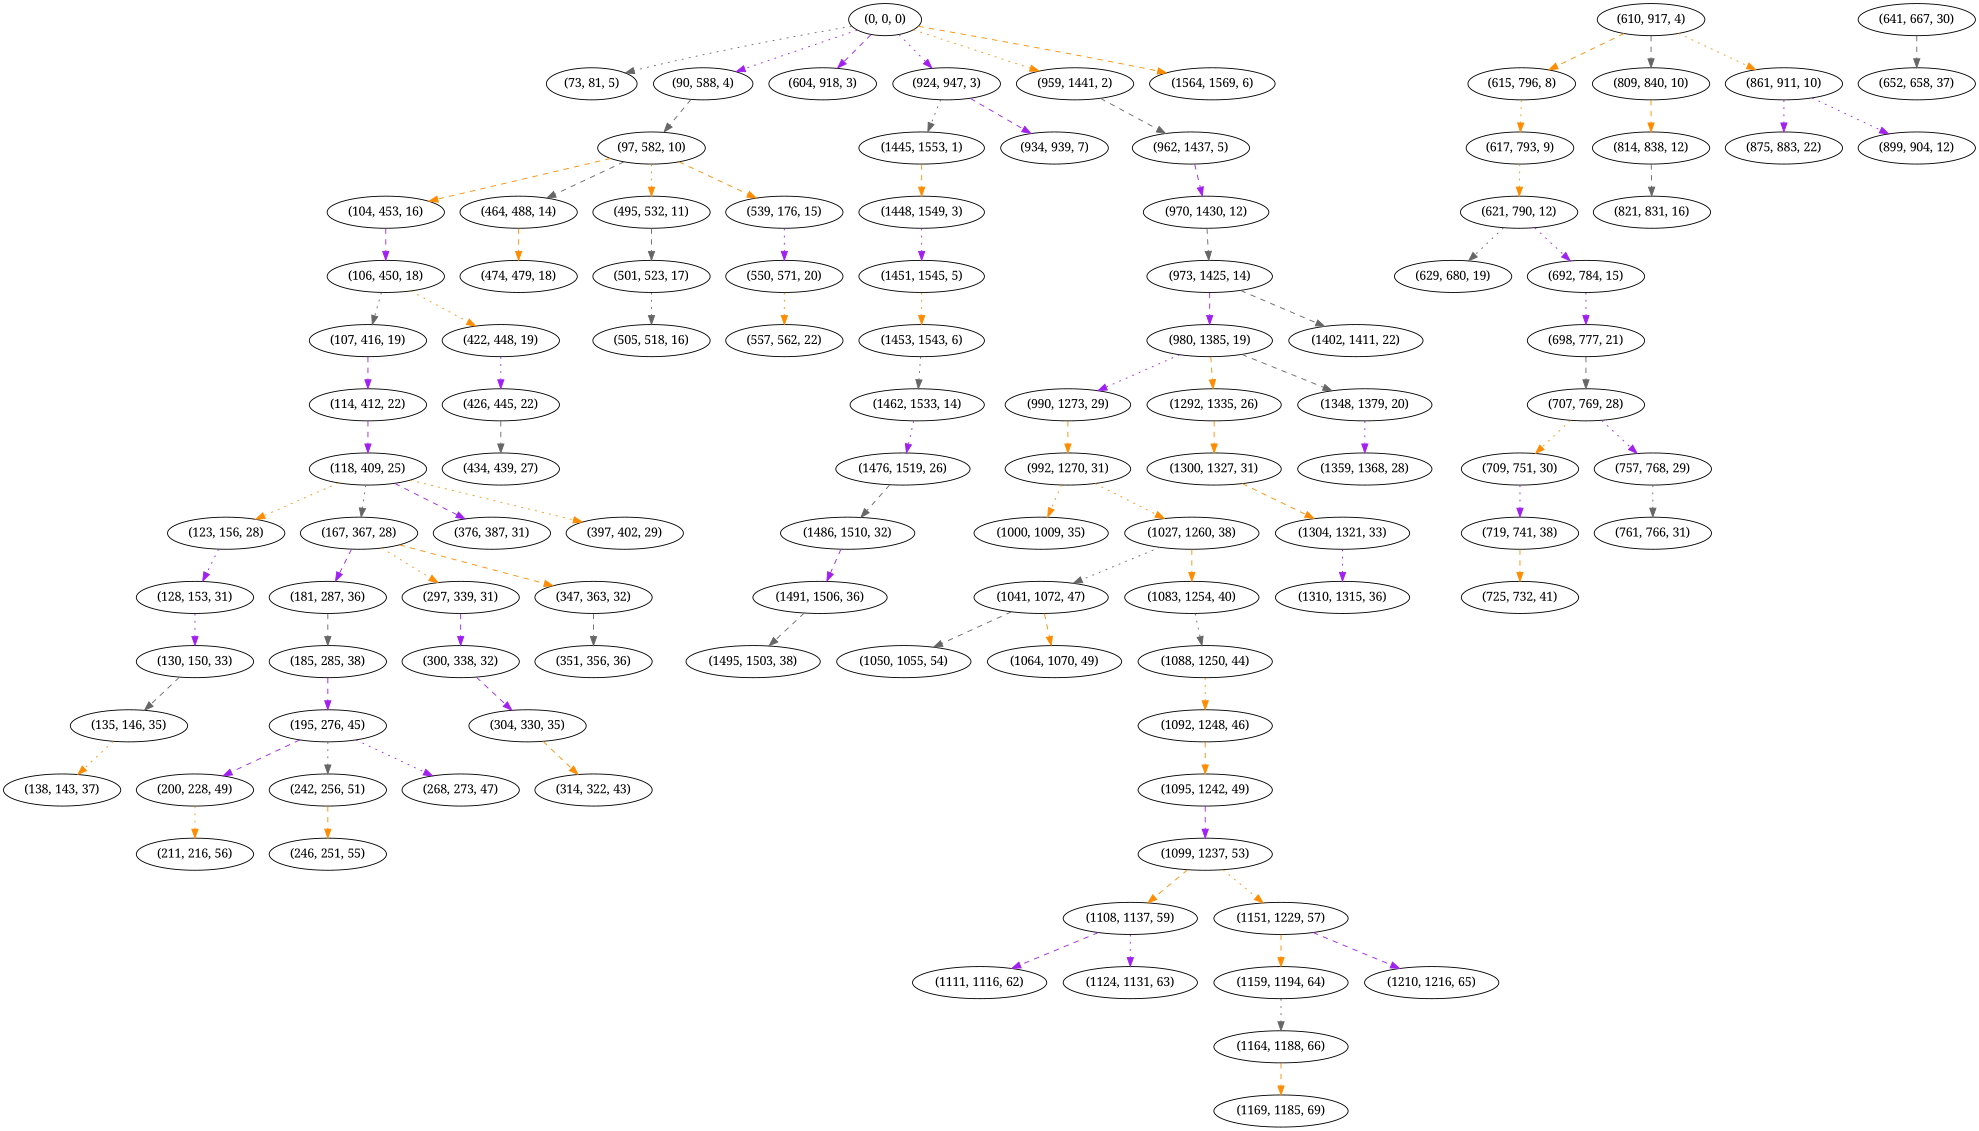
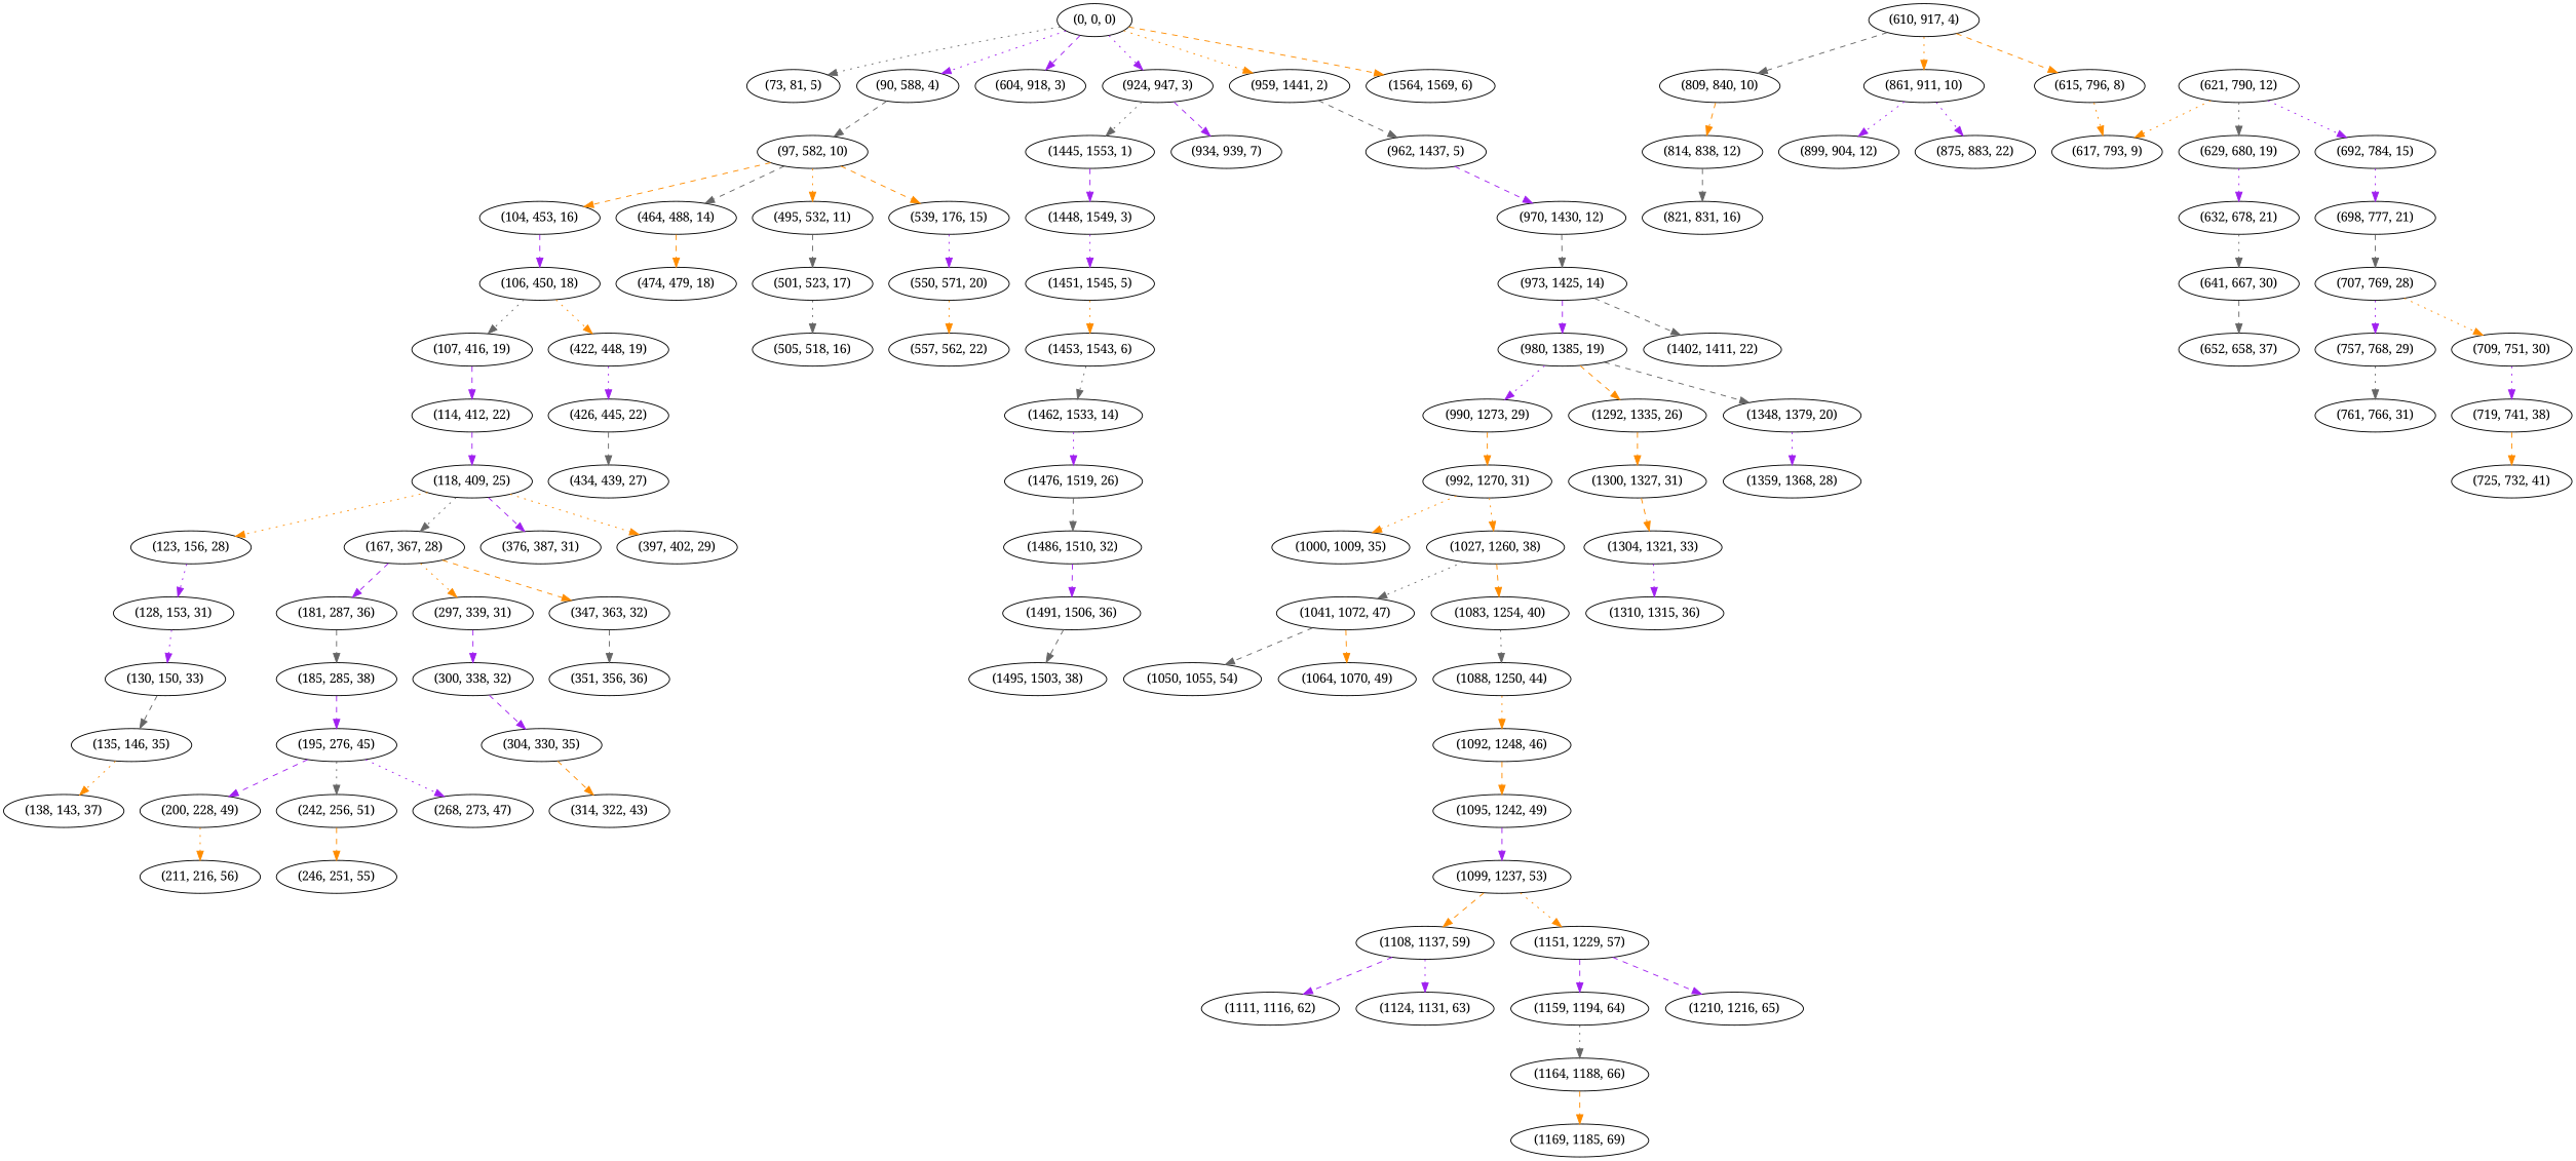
  digraph {
    fontname="Noto Serif"
    node [fontname="Noto Serif"]
    edge [color=purple fontname="Noto Serif" style=dashed]
    "(0, 0, 0)"
    "(73, 81, 5)"
    "(90, 588, 4)"
    "(604, 918, 3)"
    "(924, 947, 3)"
    "(959, 1441, 2)"
    "(1564, 1569, 6)"
    "(97, 582, 10)"
    "(1445, 1553, 1)"
    "(934, 939, 7)"
    "(962, 1437, 5)"
    "(1448, 1549, 3)"
    "(104, 453, 16)"
    "(464, 488, 14)"
    "(495, 532, 11)"
    n16 [label="(539, 176, 15)"]
    "(106, 450, 18)"
    "(474, 479, 18)"
    "(501, 523, 17)"
    "(550, 571, 20)"
    "(107, 416, 19)"
    "(422, 448, 19)"
    "(114, 412, 22)"
    "(426, 445, 22)"
    "(118, 409, 25)"
    "(123, 156, 28)"
    "(167, 367, 28)"
    "(376, 387, 31)"
    "(397, 402, 29)"
    "(128, 153, 31)"
    "(181, 287, 36)"
    "(297, 339, 31)"
    "(347, 363, 32)"
    "(130, 150, 33)"
    "(135, 146, 35)"
    "(138, 143, 37)"
    "(185, 285, 38)"
    "(300, 338, 32)"
    "(351, 356, 36)"
    "(195, 276, 45)"
    "(200, 228, 49)"
    "(242, 256, 51)"
    "(268, 273, 47)"
    "(211, 216, 56)"
    "(246, 251, 55)"
    "(304, 330, 35)"
    "(314, 322, 43)"
    "(434, 439, 27)"
    n49 [label="(505, 518, 16)"]
    "(557, 562, 22)"
    "(610, 917, 4)"
    "(615, 796, 8)"
    "(809, 840, 10)"
    "(861, 911, 10)"
    "(617, 793, 9)"
    "(814, 838, 12)"
    "(875, 883, 22)"
    "(899, 904, 12)"
    "(621, 790, 12)"
    "(629, 680, 19)"
    "(692, 784, 15)"
+   "(632, 678, 21)"
    "(698, 777, 21)"
    "(641, 667, 30)"
    "(652, 658, 37)"
    "(707, 769, 28)"
    "(709, 751, 30)"
    "(757, 768, 29)"
    "(719, 741, 38)"
    "(761, 766, 31)"
    "(725, 732, 41)"
    "(821, 831, 16)"
    "(970, 1430, 12)"
    "(973, 1425, 14)"
    "(980, 1385, 19)"
    "(1402, 1411, 22)"
    "(990, 1273, 29)"
    "(1292, 1335, 26)"
    "(1348, 1379, 20)"
    "(992, 1270, 31)"
    "(1300, 1327, 31)"
    "(1359, 1368, 28)"
    "(1000, 1009, 35)"
    "(1027, 1260, 38)"
    "(1041, 1072, 47)"
    "(1083, 1254, 40)"
    "(1050, 1055, 54)"
    "(1064, 1070, 49)"
    "(1088, 1250, 44)"
    "(1092, 1248, 46)"
    "(1095, 1242, 49)"
    "(1099, 1237, 53)"
    "(1108, 1137, 59)"
    "(1151, 1229, 57)"
    "(1111, 1116, 62)"
    "(1124, 1131, 63)"
    "(1159, 1194, 64)"
    "(1210, 1216, 65)"
    "(1164, 1188, 66)"
    "(1169, 1185, 69)"
    "(1304, 1321, 33)"
    "(1310, 1315, 36)"
    "(1451, 1545, 5)"
    "(1453, 1543, 6)"
    "(1462, 1533, 14)"
    "(1476, 1519, 26)"
    "(1486, 1510, 32)"
    "(1491, 1506, 36)"
    "(1495, 1503, 38)"
    "(0, 0, 0)" -> "(73, 81, 5)" [color=gray40 style=dotted]
    "(0, 0, 0)" -> "(90, 588, 4)" [style=dotted]
    "(0, 0, 0)" -> "(604, 918, 3)"
    "(0, 0, 0)" -> "(924, 947, 3)" [style=dotted]
    "(0, 0, 0)" -> "(959, 1441, 2)" [color=darkorange style=dotted]
    "(0, 0, 0)" -> "(1564, 1569, 6)" [color=darkorange]
    "(90, 588, 4)" -> "(97, 582, 10)" [color=gray40]
    "(924, 947, 3)" -> "(1445, 1553, 1)" [color=gray40 style=dotted]
    "(924, 947, 3)" -> "(934, 939, 7)"
    "(959, 1441, 2)" -> "(962, 1437, 5)" [color=gray40]
    "(97, 582, 10)" -> "(104, 453, 16)" [color=darkorange]
    "(97, 582, 10)" -> "(464, 488, 14)" [color=gray40]
    "(97, 582, 10)" -> "(495, 532, 11)" [color=darkorange style=dotted]
    "(97, 582, 10)" -> n16 [color=darkorange]
-   "(1445, 1553, 1)" -> "(1448, 1549, 3)" [color=darkorange]
+   "(1445, 1553, 1)" -> "(1448, 1549, 3)"
    "(962, 1437, 5)" -> "(970, 1430, 12)"
    "(1448, 1549, 3)" -> "(1451, 1545, 5)" [style=dotted]
    "(104, 453, 16)" -> "(106, 450, 18)"
    "(464, 488, 14)" -> "(474, 479, 18)" [color=darkorange]
    "(495, 532, 11)" -> "(501, 523, 17)" [color=gray40]
    n16 -> "(550, 571, 20)" [style=dotted]
    "(106, 450, 18)" -> "(107, 416, 19)" [color=gray40 style=dotted]
    "(106, 450, 18)" -> "(422, 448, 19)" [color=darkorange style=dotted]
    "(501, 523, 17)" -> n49 [color=gray40 style=dotted]
    "(550, 571, 20)" -> "(557, 562, 22)" [color=darkorange style=dotted]
    "(107, 416, 19)" -> "(114, 412, 22)"
    "(422, 448, 19)" -> "(426, 445, 22)" [style=dotted]
    "(114, 412, 22)" -> "(118, 409, 25)"
    "(426, 445, 22)" -> "(434, 439, 27)" [color=gray40]
    "(118, 409, 25)" -> "(123, 156, 28)" [color=darkorange style=dotted]
    "(118, 409, 25)" -> "(167, 367, 28)" [color=gray40 style=dotted]
    "(118, 409, 25)" -> "(376, 387, 31)"
    "(118, 409, 25)" -> "(397, 402, 29)" [color=darkorange style=dotted]
    "(123, 156, 28)" -> "(128, 153, 31)" [style=dotted]
    "(167, 367, 28)" -> "(181, 287, 36)"
    "(167, 367, 28)" -> "(297, 339, 31)" [color=darkorange style=dotted]
    "(167, 367, 28)" -> "(347, 363, 32)" [color=darkorange]
    "(128, 153, 31)" -> "(130, 150, 33)" [style=dotted]
    "(181, 287, 36)" -> "(185, 285, 38)" [color=gray40]
    "(297, 339, 31)" -> "(300, 338, 32)"
    "(347, 363, 32)" -> "(351, 356, 36)" [color=gray40]
    "(130, 150, 33)" -> "(135, 146, 35)" [color=gray40]
    "(135, 146, 35)" -> "(138, 143, 37)" [color=darkorange style=dotted]
    "(185, 285, 38)" -> "(195, 276, 45)"
    "(300, 338, 32)" -> "(304, 330, 35)"
    "(195, 276, 45)" -> "(200, 228, 49)"
    "(195, 276, 45)" -> "(242, 256, 51)" [color=gray40 style=dotted]
    "(195, 276, 45)" -> "(268, 273, 47)" [style=dotted]
    "(200, 228, 49)" -> "(211, 216, 56)" [color=darkorange style=dotted]
    "(242, 256, 51)" -> "(246, 251, 55)" [color=darkorange]
    "(304, 330, 35)" -> "(314, 322, 43)" [color=darkorange]
    "(610, 917, 4)" -> "(615, 796, 8)" [color=darkorange]
    "(610, 917, 4)" -> "(809, 840, 10)" [color=gray40]
    "(610, 917, 4)" -> "(861, 911, 10)" [color=darkorange style=dotted]
    "(615, 796, 8)" -> "(617, 793, 9)" [color=darkorange style=dotted]
    "(809, 840, 10)" -> "(814, 838, 12)" [color=darkorange]
    "(861, 911, 10)" -> "(875, 883, 22)" [style=dotted]
    "(861, 911, 10)" -> "(899, 904, 12)" [style=dotted]
-   "(617, 793, 9)" -> "(621, 790, 12)" [color=darkorange style=dotted]
+   "(621, 790, 12)" -> "(617, 793, 9)" [color=darkorange style=dotted]
    "(814, 838, 12)" -> "(821, 831, 16)" [color=gray40]
    "(621, 790, 12)" -> "(629, 680, 19)" [color=gray40 style=dotted]
    "(621, 790, 12)" -> "(692, 784, 15)" [style=dotted]
+   "(629, 680, 19)" -> "(632, 678, 21)" [style=dotted]
    "(692, 784, 15)" -> "(698, 777, 21)" [style=dotted]
+   "(632, 678, 21)" -> "(641, 667, 30)" [color=gray40 style=dotted]
    "(698, 777, 21)" -> "(707, 769, 28)" [color=gray40]
    "(641, 667, 30)" -> "(652, 658, 37)" [color=gray40]
    "(707, 769, 28)" -> "(709, 751, 30)" [color=darkorange style=dotted]
    "(707, 769, 28)" -> "(757, 768, 29)" [style=dotted]
    "(709, 751, 30)" -> "(719, 741, 38)" [style=dotted]
    "(757, 768, 29)" -> "(761, 766, 31)" [color=gray40 style=dotted]
    "(719, 741, 38)" -> "(725, 732, 41)" [color=darkorange]
    "(970, 1430, 12)" -> "(973, 1425, 14)" [color=gray40]
    "(973, 1425, 14)" -> "(980, 1385, 19)"
    "(973, 1425, 14)" -> "(1402, 1411, 22)" [color=gray40]
    "(980, 1385, 19)" -> "(990, 1273, 29)" [style=dotted]
    "(980, 1385, 19)" -> "(1292, 1335, 26)" [color=darkorange]
    "(980, 1385, 19)" -> "(1348, 1379, 20)" [color=gray40]
    "(990, 1273, 29)" -> "(992, 1270, 31)" [color=darkorange]
    "(1292, 1335, 26)" -> "(1300, 1327, 31)" [color=darkorange]
    "(1348, 1379, 20)" -> "(1359, 1368, 28)" [style=dotted]
    "(992, 1270, 31)" -> "(1000, 1009, 35)" [color=darkorange style=dotted]
    "(992, 1270, 31)" -> "(1027, 1260, 38)" [color=darkorange style=dotted]
    "(1300, 1327, 31)" -> "(1304, 1321, 33)" [color=darkorange]
    "(1027, 1260, 38)" -> "(1041, 1072, 47)" [color=gray40 style=dotted]
    "(1027, 1260, 38)" -> "(1083, 1254, 40)" [color=darkorange]
    "(1041, 1072, 47)" -> "(1050, 1055, 54)" [color=gray40]
    "(1041, 1072, 47)" -> "(1064, 1070, 49)" [color=darkorange]
    "(1083, 1254, 40)" -> "(1088, 1250, 44)" [color=gray40 style=dotted]
    "(1088, 1250, 44)" -> "(1092, 1248, 46)" [color=darkorange style=dotted]
    "(1092, 1248, 46)" -> "(1095, 1242, 49)" [color=darkorange]
    "(1095, 1242, 49)" -> "(1099, 1237, 53)"
    "(1099, 1237, 53)" -> "(1108, 1137, 59)" [color=darkorange]
    "(1099, 1237, 53)" -> "(1151, 1229, 57)" [color=darkorange style=dotted]
    "(1108, 1137, 59)" -> "(1111, 1116, 62)"
    "(1108, 1137, 59)" -> "(1124, 1131, 63)" [style=dotted]
-   "(1151, 1229, 57)" -> "(1159, 1194, 64)" [color=darkorange]
+   "(1151, 1229, 57)" -> "(1159, 1194, 64)"
    "(1151, 1229, 57)" -> "(1210, 1216, 65)"
    "(1159, 1194, 64)" -> "(1164, 1188, 66)" [color=gray40 style=dotted]
    "(1164, 1188, 66)" -> "(1169, 1185, 69)" [color=darkorange]
    "(1304, 1321, 33)" -> "(1310, 1315, 36)" [style=dotted]
    "(1451, 1545, 5)" -> "(1453, 1543, 6)" [color=darkorange style=dotted]
    "(1453, 1543, 6)" -> "(1462, 1533, 14)" [color=gray40 style=dotted]
    "(1462, 1533, 14)" -> "(1476, 1519, 26)" [style=dotted]
    "(1476, 1519, 26)" -> "(1486, 1510, 32)" [color=gray40]
    "(1486, 1510, 32)" -> "(1491, 1506, 36)"
    "(1491, 1506, 36)" -> "(1495, 1503, 38)" [color=gray40]
  }
